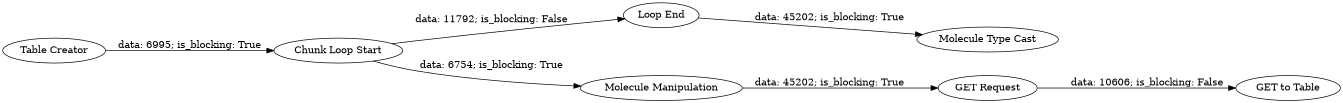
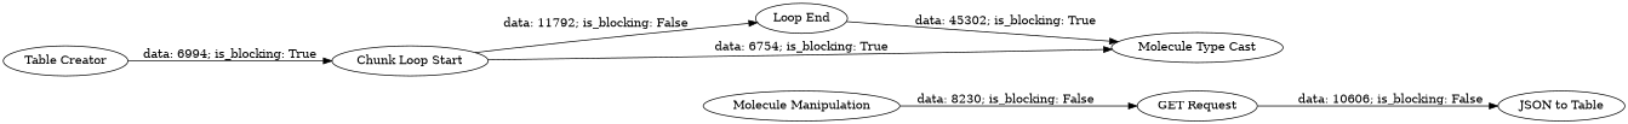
  digraph {
    rankdir=LR
    n1 [label="GET Request"]
-   n2 [label="GET to Table"]
+   n2 [label="JSON to Table"]
    n3 [label="Loop End"]
    n4 [label="Molecule Type Cast"]
    n5 [label="Chunk Loop Start"]
    n6 [label="Molecule Manipulation"]
    n7 [label="Table Creator"]
    n1 -> n2 [label="data: 10606; is_blocking: False"]
-   n3 -> n4 [label="data: 45202; is_blocking: True"]
+   n3 -> n4 [label="data: 45302; is_blocking: True"]
    n5 -> n3 [label="data: 11792; is_blocking: False"]
-   n5 -> n6 [label="data: 6754; is_blocking: True"]
-   n6 -> n1 [label="data: 45202; is_blocking: True"]
-   n7 -> n5 [label="data: 6995; is_blocking: True"]
+   n5 -> n4 [label="data: 6754; is_blocking: True"]
+   n6 -> n1 [label="data: 8230; is_blocking: False"]
+   n7 -> n5 [label="data: 6994; is_blocking: True"]
  }
